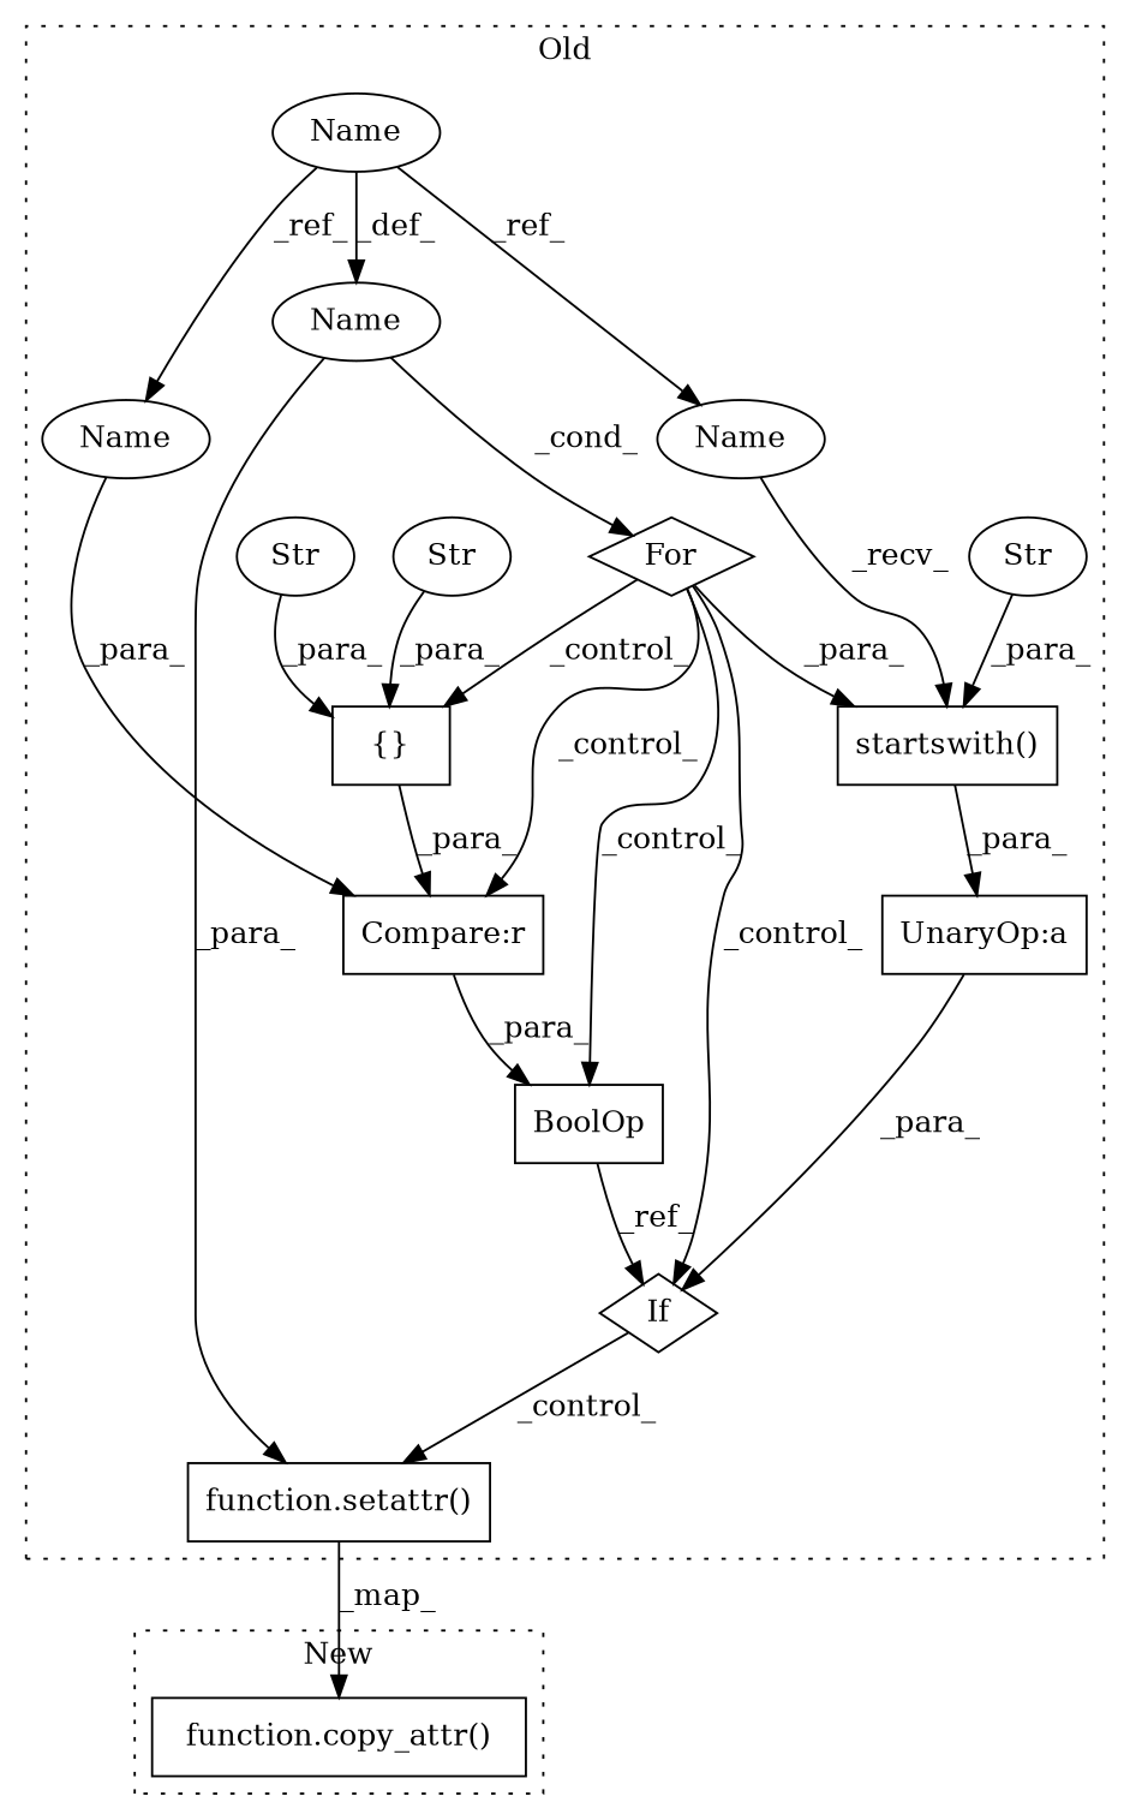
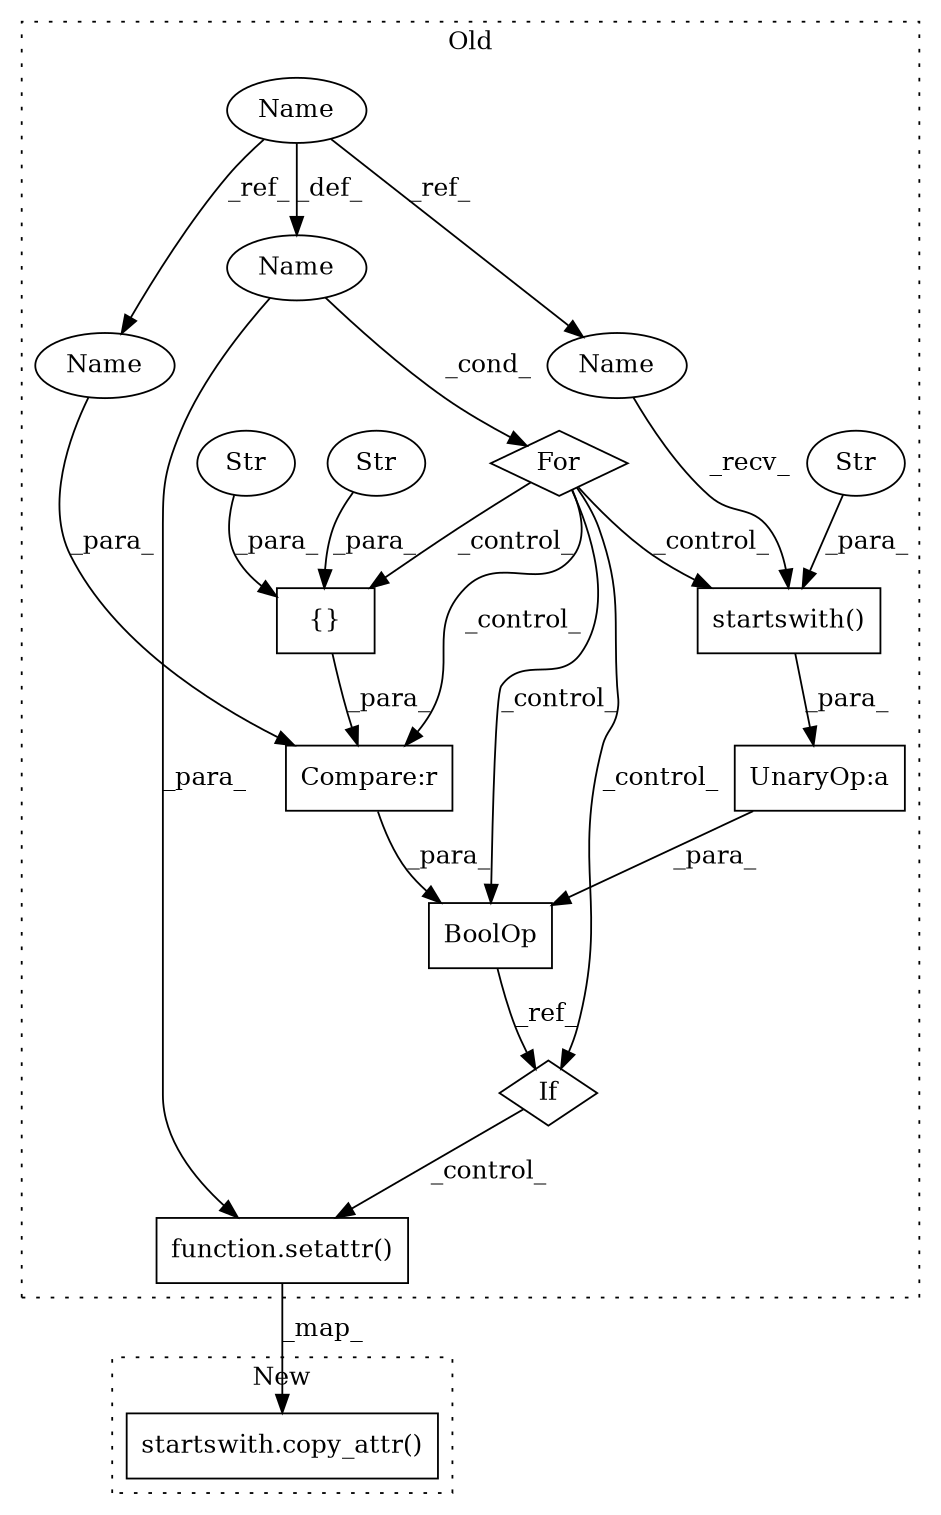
  digraph {
    node [a=87 l=1 s=3305 shape=box]
    n1 [a=75 l="8,1" label="function.setattr()" s="3386,3408"]
    n2 [a=96 l=3 label=If s=3302 shape=diamond]
    n3 [a=61 l=3 label="UnaryOp:a"]
    n4 [label=Name s=3261 shape=ellipse]
    n5 [a=107 l="4,14" label=For s="3254,3288" shape=diamond]
    n6 [a=40 l=37 label="Compare:r" s=3331]
    n7 [a=59 l="1,0" label="{}" s="3340,3367"]
    n8 [a=66 l=9 label=Str s=3358 shape=ellipse]
    n9 [a=66 l=15 label=Str s=3341 shape=ellipse]
    n10 [a=72 l=63 label=BoolOp]
    n11 [label=Name s=3258 shape=ellipse]
    n12 [a=75 l="13,1" label="startswith()" s="3309,3325"]
    n13 [a=66 l=3 label=Str s=3322 shape=ellipse]
    n14 [label=Name s=3309 shape=ellipse]
    n15 [label=Name s=3331 shape=ellipse]
-   n16 [a=75 l="10,1" label="function.copy_attr()" s="2903,2946"]
+   n16 [a=75 l="10,1" label="startswith.copy_attr()" s="2903,2946"]
    subgraph cluster_1 {
      label=Old
      style=dotted
      n1
      n2
      n3
      n4
      n5
      n6
      n7
      n8
      n9
      n10
      n11
      n12
      n13
      n14
      n15
    }
    subgraph cluster_2 {
      label=New
      style=dotted
      n16
    }
    n1 -> n16 [label=_map_]
    n2 -> n1 [label=_control_]
-   n3 -> n2 [label=_para_]
+   n3 -> n10 [label=_para_]
    n4 -> n1 [label=_para_]
    n4 -> n5 [label=_cond_]
    n5 -> n2 [label=_control_]
    n5 -> n6 [label=_control_]
    n5 -> n7 [label=_control_]
    n5 -> n10 [label=_control_]
-   n5 -> n12 [label=_para_]
+   n5 -> n12 [label=_control_]
    n6 -> n10 [label=_para_]
    n7 -> n6 [label=_para_]
    n8 -> n7 [label=_para_]
    n9 -> n7 [label=_para_]
    n10 -> n2 [label=_ref_]
    n11 -> n4 [label=_def_]
    n11 -> n14 [label=_ref_]
    n11 -> n15 [label=_ref_]
    n12 -> n3 [label=_para_]
    n13 -> n12 [label=_para_]
    n14 -> n12 [label=_recv_]
    n15 -> n6 [label=_para_]
  }
